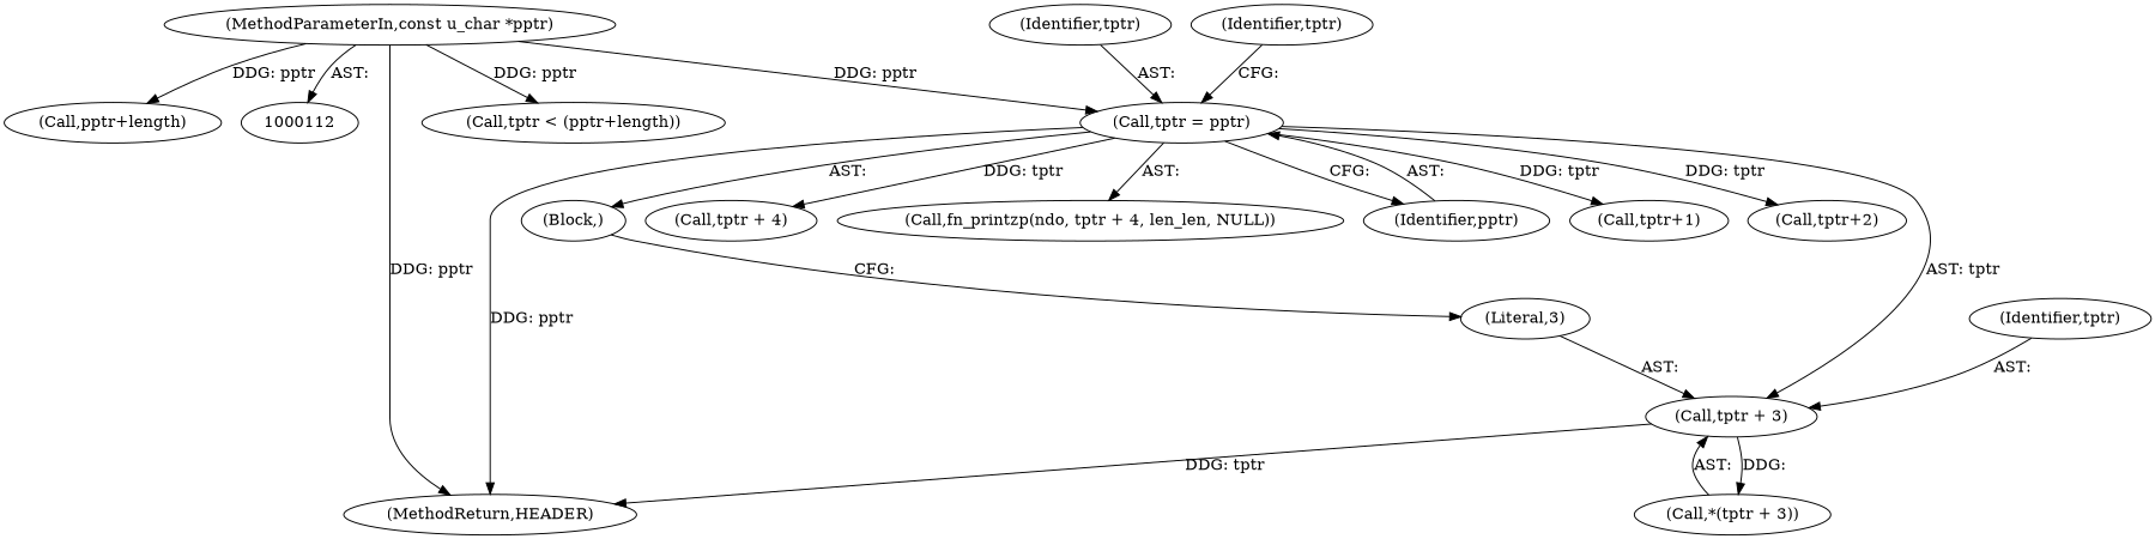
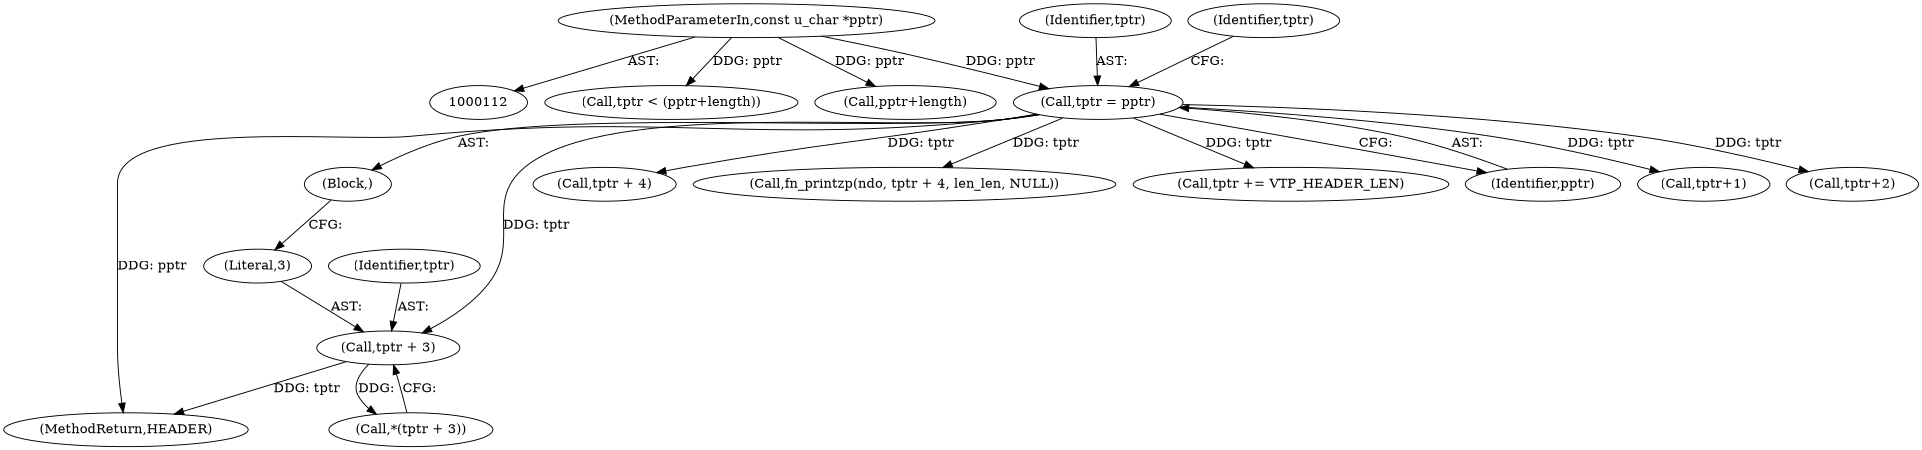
  digraph {
    fontname="DejaVu Serif"
    node [fontname="DejaVu Serif"]
    edge [fontname="DejaVu Serif"]
    n1 [label="(Call,tptr + 3)"]
    n2 [label="(MethodReturn,HEADER)"]
    n3 [label="(Call,*(tptr + 3))"]
    n4 [label="(Literal,3)"]
    n5 [label="(Call,tptr = pptr)"]
    n6 [label="(Block,)"]
    n7 [label="(Call,tptr + 4)"]
    n8 [label="(Call,fn_printzp(ndo, tptr + 4, len_len, NULL))"]
+   n9 [label="(Call,tptr += VTP_HEADER_LEN)"]
    n10 [label="(Identifier,pptr)"]
    n11 [label="(Call,tptr+1)"]
    n12 [label="(Call,tptr+2)"]
    n13 [label="(MethodParameterIn,const u_char *pptr)"]
    n14 [label="(Call,tptr < (pptr+length))"]
    n15 [label="(Call,pptr+length)"]
    1000112
    n17 [label="(Identifier,tptr)"]
    n18 [label="(Identifier,tptr)"]
    n19 [label="(Identifier,tptr)"]
    n1 -> n2 [label="DDG: tptr"]
    n1 -> n3 [label="DDG: "]
-   n3 -> n1 [label="AST: "]
+   n3 -> n1 [label="CFG: "]
    n4 -> n1 [label="AST: "]
-   n5 -> n1 [label="AST: tptr"]
+   n5 -> n1 [label="DDG: tptr"]
    n5 -> n2 [label="DDG: pptr"]
    n5 -> n6 [label="AST: "]
    n5 -> n7 [label="DDG: tptr"]
-   n5 -> n8 [label="AST: "]
+   n5 -> n8 [label="DDG: tptr"]
+   n5 -> n9 [label="DDG: tptr"]
    n5 -> n10 [label="CFG: "]
    n5 -> n11 [label="DDG: tptr"]
    n5 -> n12 [label="DDG: tptr"]
    n6 -> n4 [label="CFG: "]
    n10 -> n5 [label="AST: "]
-   n13 -> n2 [label="DDG: pptr"]
    n13 -> n5 [label="DDG: pptr"]
    n13 -> n14 [label="DDG: pptr"]
    n13 -> n15 [label="DDG: pptr"]
    n13 -> 1000112 [label="AST: "]
    n17 -> n5 [label="AST: "]
    n18 -> n1 [label="AST: "]
    n19 -> n5 [label="CFG: "]
  }
